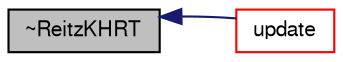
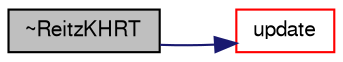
  digraph {
    rankdir=LR
    node [fontname=FreeSans fontsize=10 shape=record]
    n1 [color=black fillcolor=grey75 fontcolor=black height=0.2 label="~ReitzKHRT" style=filled width=0.4]
    n2 [color=red height=0.2 label=update width=0.4]
-   n2 -> n1 [color=midnightblue fontname=FreeSans fontsize=10 labelfontname=FreeSans labelfontsize=10 style=solid]
+   n1 -> n2 [color=midnightblue fontname=FreeSans fontsize=10 labelfontname=FreeSans labelfontsize=10 style=solid]
  }
